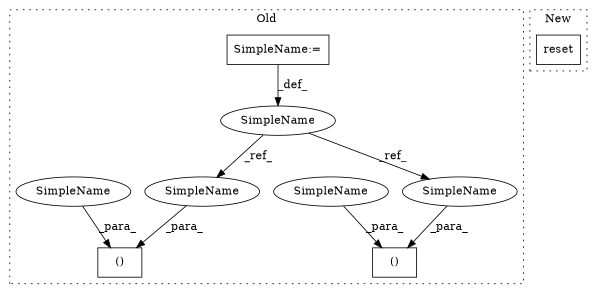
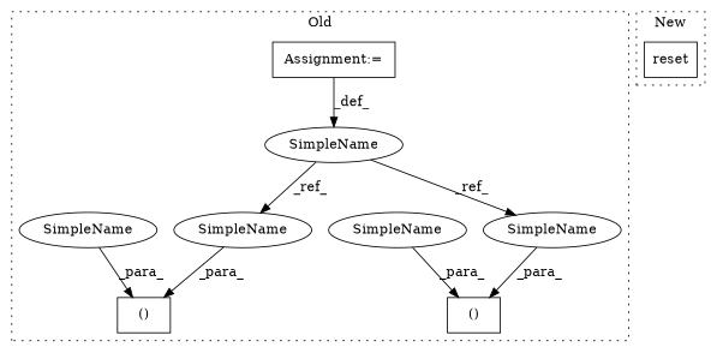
  digraph {
    node [a=42 l=3 s=3401 shape=ellipse]
    n1 [a=106 l=34 label="()" shape=box]
-   n2 [a=7 label="SimpleName:=" s=2281 shape=box]
+   n2 [a=7 label="Assignment:=" s=2281 shape=box]
    n3 [a=106 l=34 label="()" s=3341 shape=box]
    n4 [label=SimpleName s=2281]
    n5 [label=SimpleName s=3341]
    n6 [label=SimpleName]
    n7 [l=2 label=SimpleName s=3373]
    n8 [l=2 label=SimpleName s=3433]
    n9 [a=32 l=7 label=reset s=3787 shape=box]
    subgraph cluster_1 {
      label=Old
      style=dotted
      n1
      n2
      n3
      n4
      n5
      n6
      n7
      n8
    }
    subgraph cluster_2 {
      label=New
      style=dotted
      n9
    }
    n2 -> n4 [label=_def_]
    n4 -> n5 [label=_ref_]
    n4 -> n6 [label=_ref_]
    n5 -> n3 [label=_para_]
    n6 -> n1 [label=_para_]
    n7 -> n3 [label=_para_]
    n8 -> n1 [label=_para_]
  }
